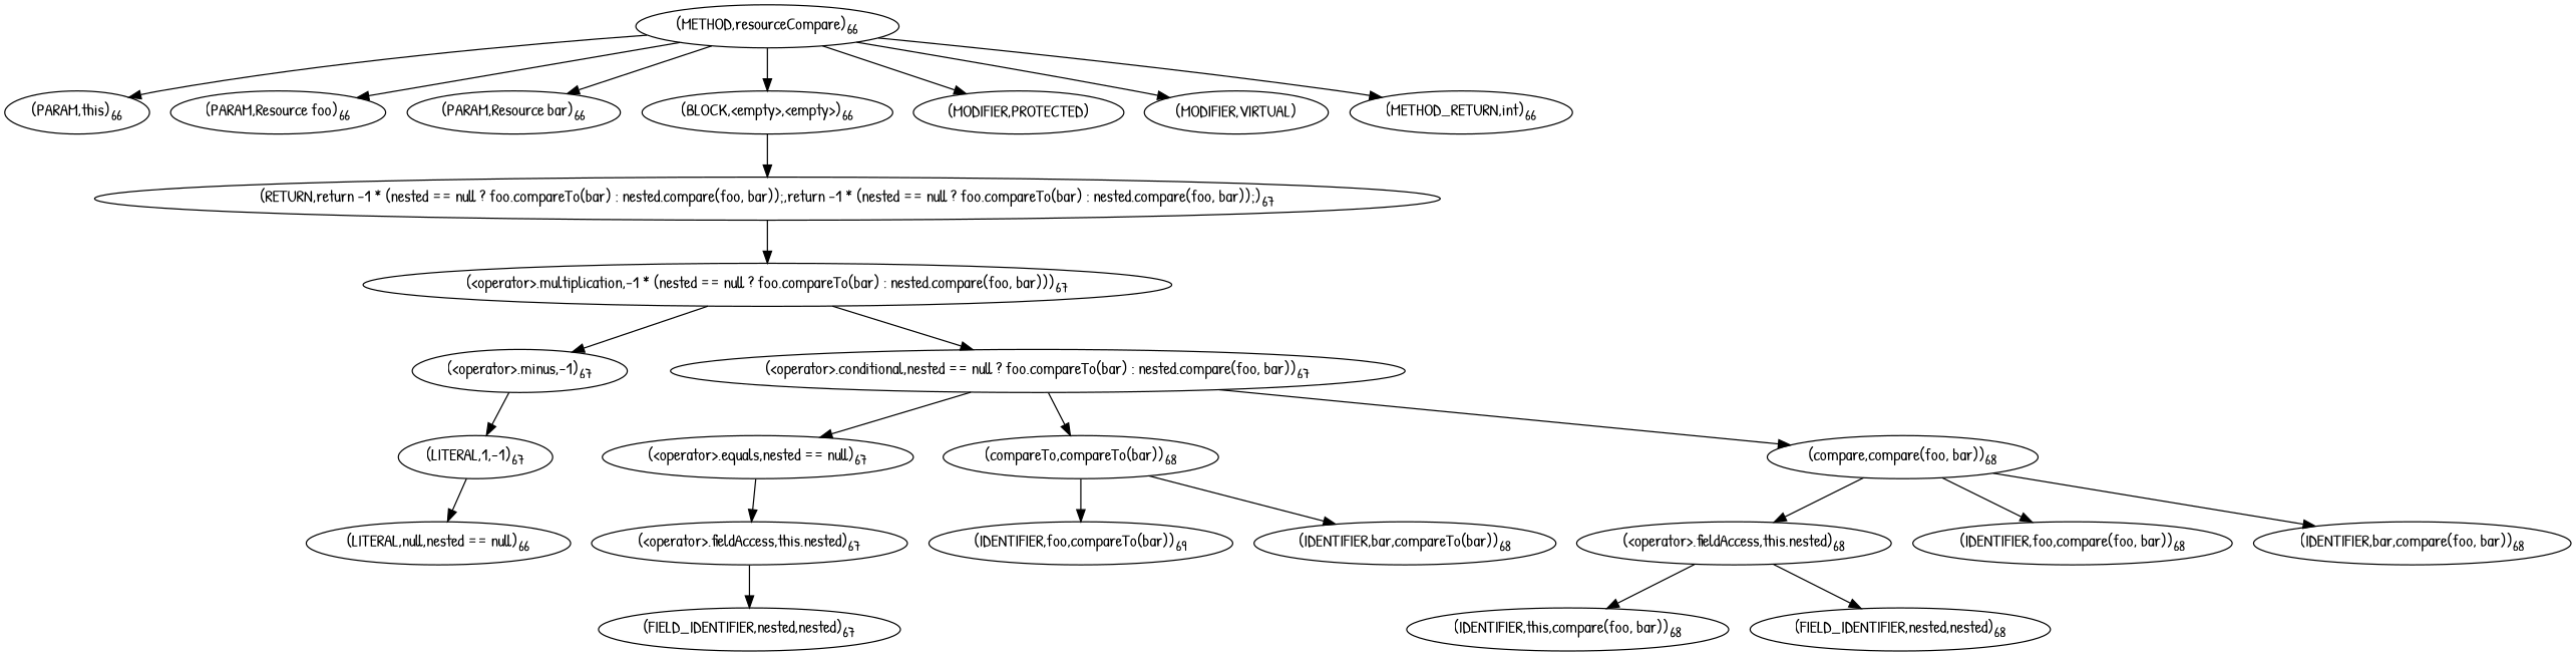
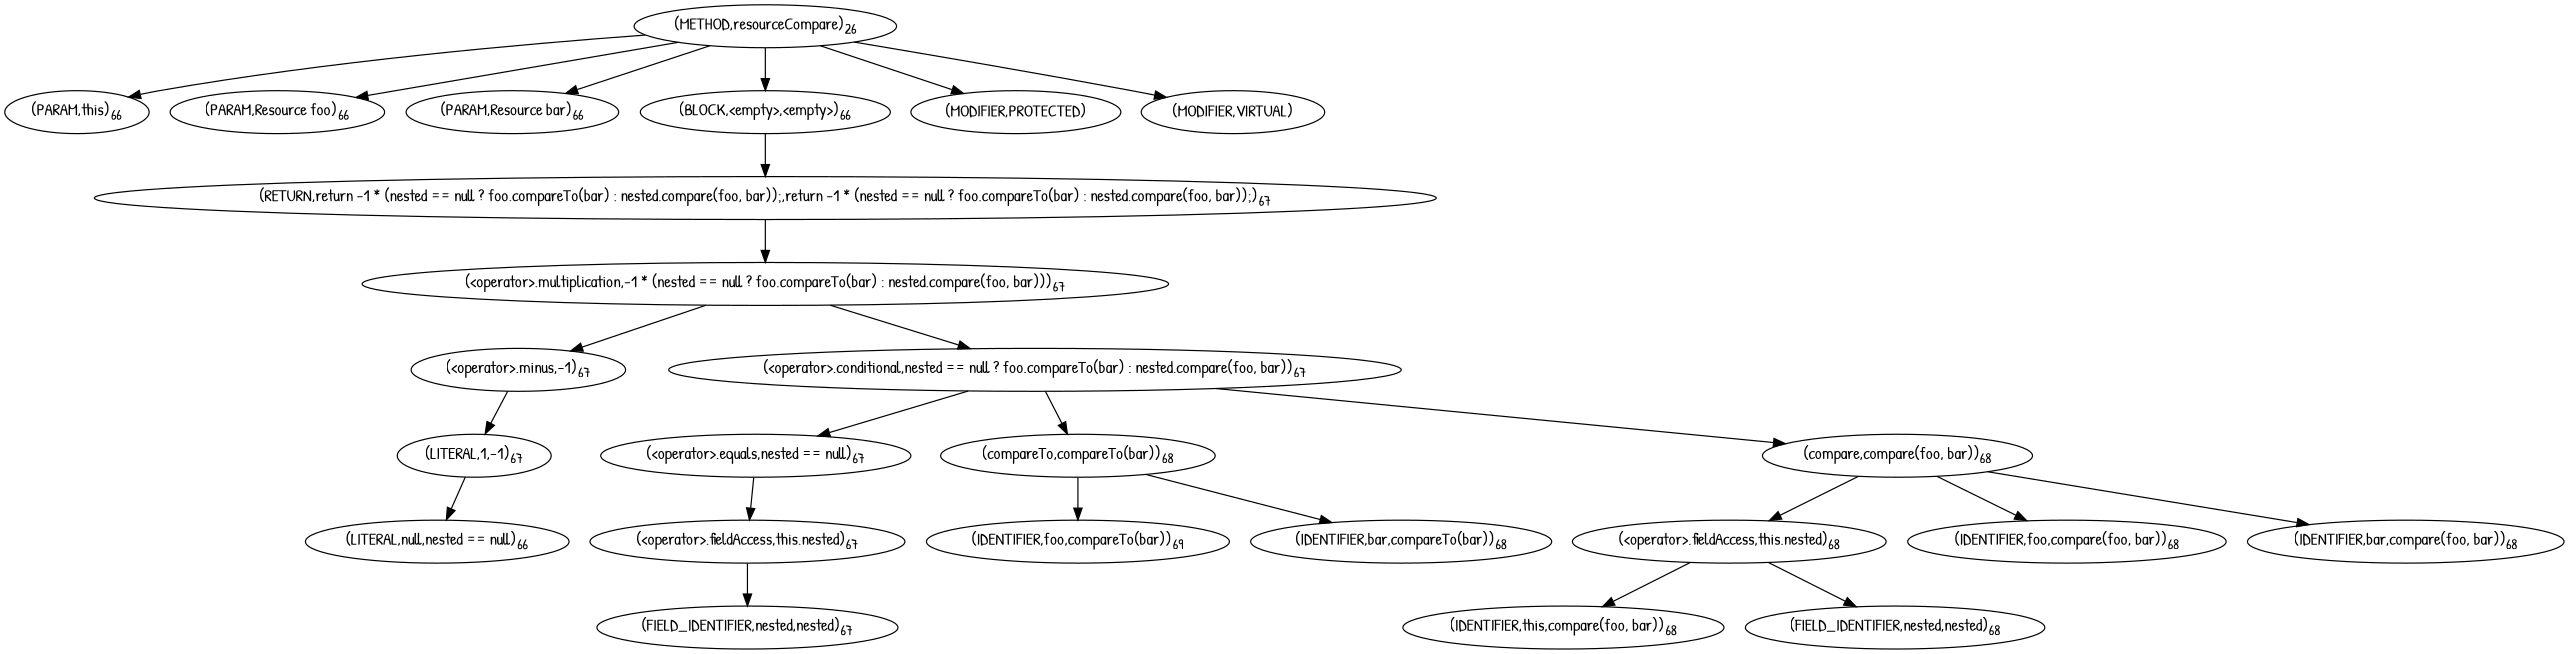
  digraph {
    fontname="Patrick Hand"
    node [fontname="Patrick Hand"]
    edge [fontname="Patrick Hand"]
-   n1 [label=<(METHOD,resourceCompare)<SUB>66</SUB>>]
+   n1 [label=<(METHOD,resourceCompare)<SUB>26</SUB>>]
    n2 [label=<(PARAM,this)<SUB>66</SUB>>]
    n3 [label=<(PARAM,Resource foo)<SUB>66</SUB>>]
    n4 [label=<(PARAM,Resource bar)<SUB>66</SUB>>]
    n5 [label=<(BLOCK,&lt;empty&gt;,&lt;empty&gt;)<SUB>66</SUB>>]
    n6 [label=<(MODIFIER,PROTECTED)>]
    n7 [label=<(MODIFIER,VIRTUAL)>]
-   n8 [label=<(METHOD_RETURN,int)<SUB>66</SUB>>]
    n9 [label=<(RETURN,return -1 * (nested == null ? foo.compareTo(bar) : nested.compare(foo, bar));,return -1 * (nested == null ? foo.compareTo(bar) : nested.compare(foo, bar));)<SUB>67</SUB>>]
    n10 [label=<(&lt;operator&gt;.multiplication,-1 * (nested == null ? foo.compareTo(bar) : nested.compare(foo, bar)))<SUB>67</SUB>>]
    n11 [label=<(&lt;operator&gt;.minus,-1)<SUB>67</SUB>>]
    n12 [label=<(&lt;operator&gt;.conditional,nested == null ? foo.compareTo(bar) : nested.compare(foo, bar))<SUB>67</SUB>>]
    n13 [label=<(LITERAL,1,-1)<SUB>67</SUB>>]
    n14 [label=<(&lt;operator&gt;.equals,nested == null)<SUB>67</SUB>>]
    n15 [label=<(compareTo,compareTo(bar))<SUB>68</SUB>>]
    n16 [label=<(compare,compare(foo, bar))<SUB>68</SUB>>]
    n17 [label=<(LITERAL,null,nested == null)<SUB>66</SUB>>]
    n18 [label=<(&lt;operator&gt;.fieldAccess,this.nested)<SUB>67</SUB>>]
    n19 [label=<(IDENTIFIER,foo,compareTo(bar))<SUB>69</SUB>>]
    n20 [label=<(IDENTIFIER,bar,compareTo(bar))<SUB>68</SUB>>]
    n21 [label=<(&lt;operator&gt;.fieldAccess,this.nested)<SUB>68</SUB>>]
    n22 [label=<(IDENTIFIER,foo,compare(foo, bar))<SUB>68</SUB>>]
    n23 [label=<(IDENTIFIER,bar,compare(foo, bar))<SUB>68</SUB>>]
    n24 [label=<(FIELD_IDENTIFIER,nested,nested)<SUB>67</SUB>>]
    n25 [label=<(IDENTIFIER,this,compare(foo, bar))<SUB>68</SUB>>]
    n26 [label=<(FIELD_IDENTIFIER,nested,nested)<SUB>68</SUB>>]
    n1 -> n2
    n1 -> n3
    n1 -> n4
    n1 -> n5
    n1 -> n6
    n1 -> n7
-   n1 -> n8
    n5 -> n9
    n9 -> n10
    n10 -> n11
    n10 -> n12
    n11 -> n13
    n12 -> n14
    n12 -> n15
    n12 -> n16
    n13 -> n17
    n14 -> n18
    n15 -> n19
    n15 -> n20
    n16 -> n21
    n16 -> n22
    n16 -> n23
    n18 -> n24
    n21 -> n25
    n21 -> n26
  }
